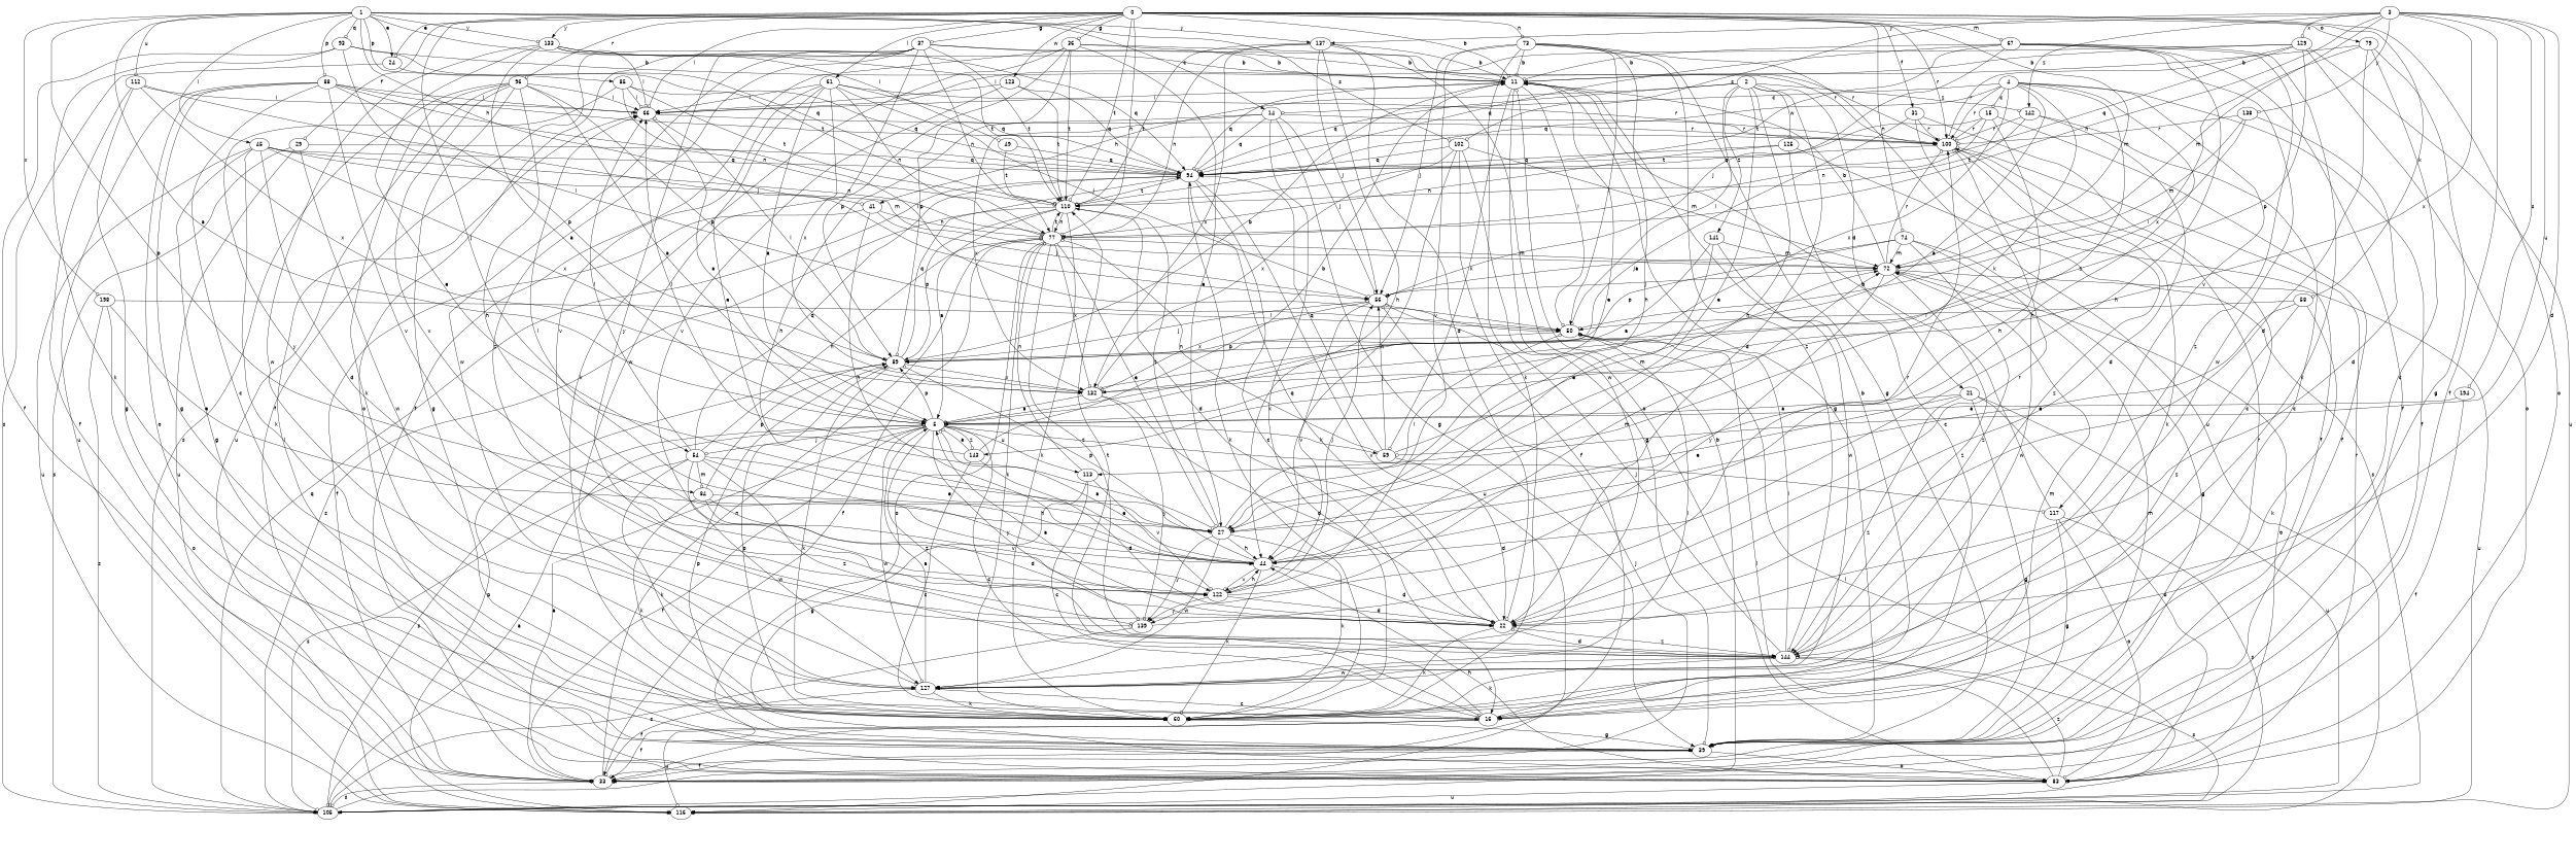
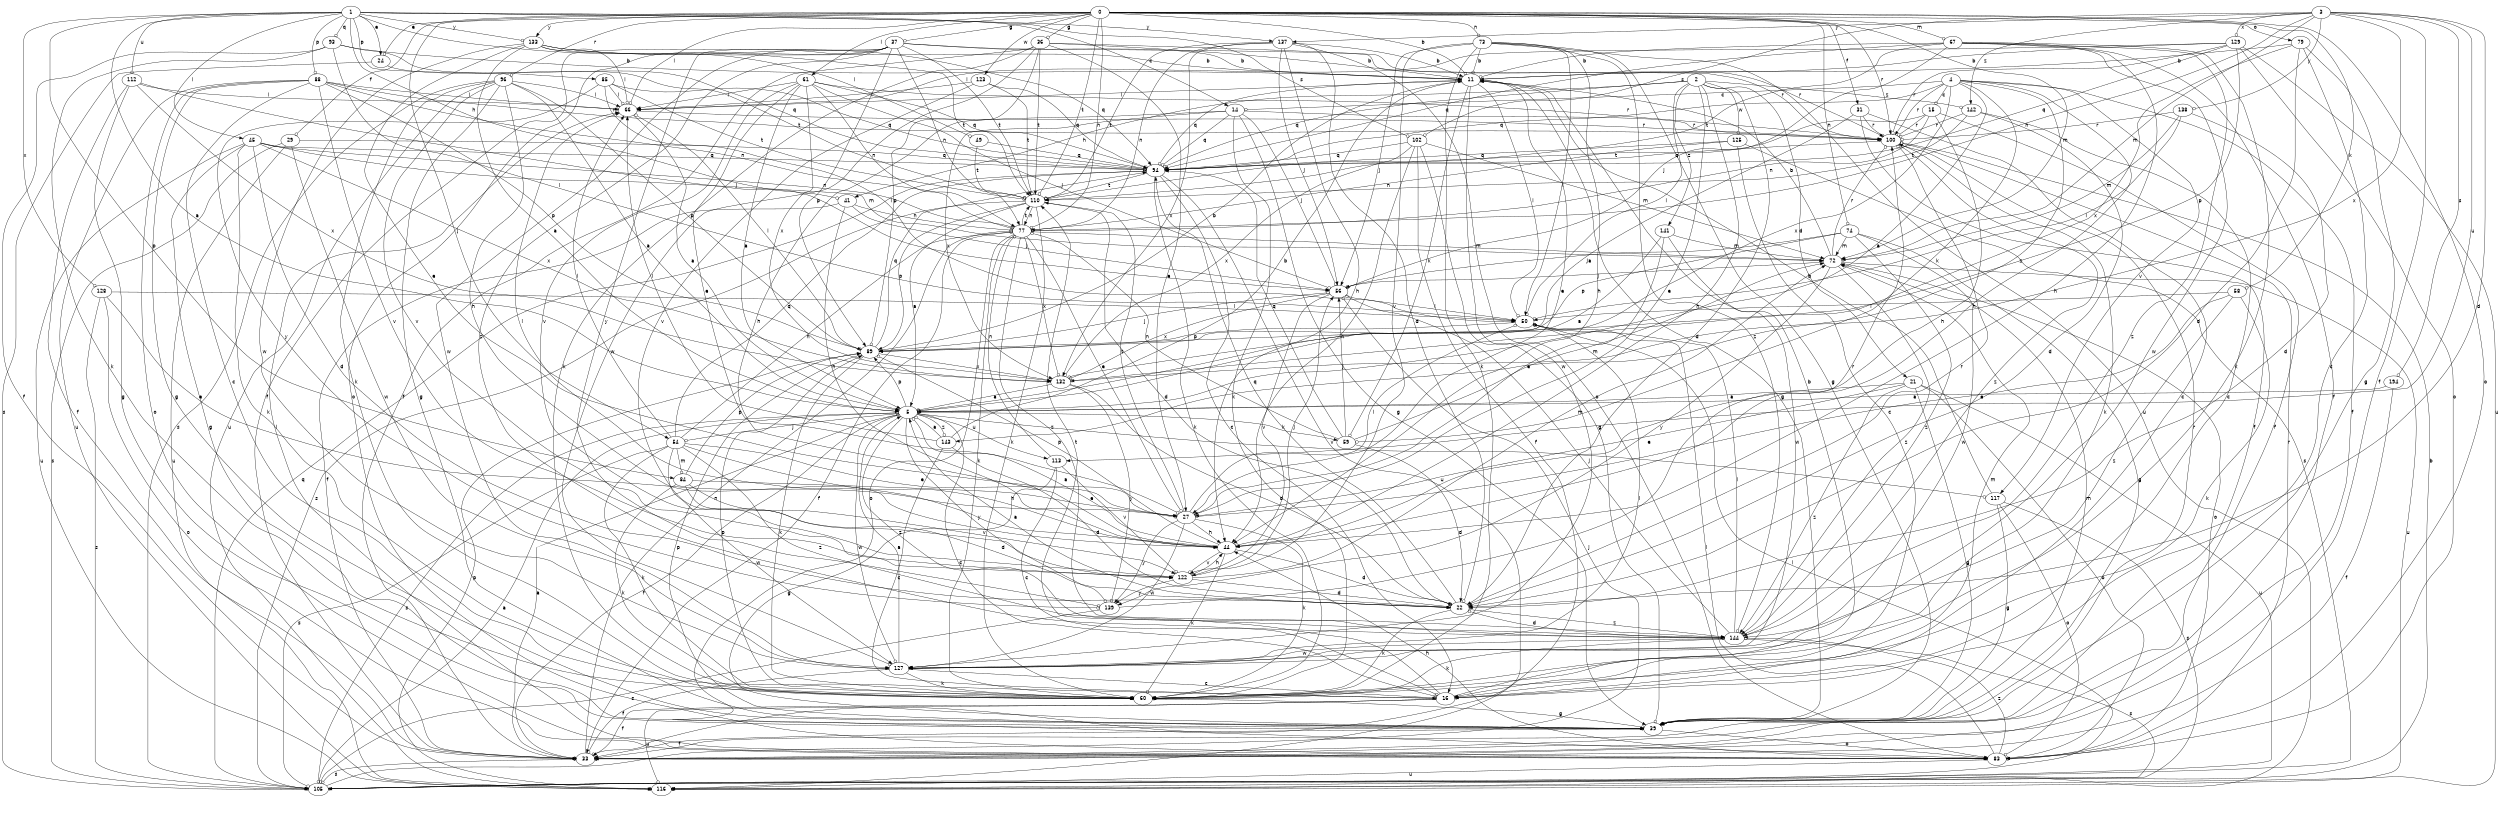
  strict digraph {
    fontname="DejaVu Sans"
    node [fontname="DejaVu Sans"]
    edge [arrowhead=normal fontname="DejaVu Sans"]
    0
    11
    24
    29
    31
    36
    37
    54
    58
    61
    66
    67
    72
    73
    74
    77
    79
    83
    96
    100
    110
    123
    133
    27
    50
    94
    59
    127
    39
    105
    116
    5
    33
    16
    89
    60
    139
    144
    84
    44
    132
    56
    122
    22
    1
    14
    41
    45
    49
    85
    88
    93
    102
    112
-   128 [label=198]
+   128
    137
    113
    117
    143
    2
    21
    125
    141
    142
    3
    n66 [label=194]
    129
    138
    4
    15
    0 -> 11 [arrowhead=odot label=b]
    0 -> 24 [arrowhead=odot label=e]
    0 -> 29 [arrowhead=odot label=f]
    0 -> 31 [label=f]
    0 -> 36 [arrowhead=odot label=g]
    0 -> 37 [arrowhead=odot label=g]
    0 -> 54 [label=j]
    0 -> 58 [arrowhead=odot label=k]
    0 -> 61 [label=l]
    0 -> 66 [arrowhead=odot label=l]
    0 -> 67 [arrowhead=odot label=m]
    0 -> 72 [label=m]
    0 -> 73 [arrowhead=odot label=n]
    0 -> 74 [arrowhead=odot label=n]
    0 -> 77 [arrowhead=odot label=n]
    0 -> 79 [label=o]
    0 -> 83 [label=o]
    0 -> 96 [arrowhead=odot label=r]
    0 -> 100 [label=r]
    0 -> 110 [arrowhead=odot label=t]
    0 -> 123 [label=w]
    0 -> 133 [label=y]
    11 -> 66 [label=l]
    11 -> 27 [label=e]
    11 -> 50 [arrowhead=odot label=i]
    11 -> 94 [arrowhead=odot label=q]
    11 -> 59 [arrowhead=odot label=k]
    11 -> 127 [label=w]
    11 -> 39 [label=g]
    24 -> 110 [arrowhead=odot label=t]
    24 -> 105 [arrowhead=odot label=s]
    29 -> 94 [arrowhead=odot label=q]
    29 -> 127 [label=w]
    29 -> 105 [label=s]
    29 -> 116 [arrowhead=odot label=u]
    31 -> 100 [arrowhead=odot label=r]
    31 -> 5 [arrowhead=odot label=a]
    31 -> 33 [arrowhead=odot label=f]
    31 -> 16 [label=c]
    36 -> 11 [arrowhead=odot label=b]
    36 -> 100 [label=r]
    36 -> 110 [label=t]
    36 -> 27 [label=e]
    36 -> 127 [arrowhead=odot label=w]
    36 -> 33 [arrowhead=odot label=f]
    36 -> 89 [arrowhead=odot label=p]
    36 -> 60 [arrowhead=odot label=k]
    37 -> 11 [arrowhead=odot label=b]
    37 -> 77 [label=n]
    37 -> 83 [label=o]
    37 -> 100 [label=r]
    37 -> 110 [label=t]
    37 -> 127 [label=w]
    37 -> 33 [arrowhead=odot label=f]
    37 -> 89 [label=p]
    37 -> 139 [arrowhead=odot label=y]
    37 -> 144 [arrowhead=odot label=z]
    54 -> 66 [label=l]
    54 -> 77 [arrowhead=odot label=n]
    54 -> 27 [label=e]
    54 -> 94 [arrowhead=odot label=q]
    54 -> 127 [label=w]
    54 -> 105 [arrowhead=odot label=s]
    54 -> 60 [arrowhead=odot label=k]
    54 -> 144 [label=z]
    54 -> 84 [arrowhead=odot label=m]
    54 -> 44 [arrowhead=odot label=h]
    58 -> 27 [arrowhead=odot label=e]
    58 -> 50 [label=i]
    58 -> 60 [label=k]
    58 -> 144 [label=z]
    61 -> 66 [label=l]
    61 -> 77 [label=n]
    61 -> 100 [label=r]
    61 -> 27 [arrowhead=odot label=e]
    61 -> 94 [label=q]
    61 -> 5 [label=a]
    61 -> 132 [label=x]
    61 -> 56 [arrowhead=odot label=j]
    61 -> 122 [arrowhead=odot label=v]
    66 -> 100 [arrowhead=odot label=r]
    66 -> 5 [label=a]
    67 -> 11 [arrowhead=odot label=b]
    67 -> 110 [arrowhead=odot label=t]
    67 -> 94 [label=q]
    67 -> 127 [arrowhead=odot label=w]
    67 -> 33 [arrowhead=odot label=f]
    67 -> 60 [arrowhead=odot label=k]
    67 -> 144 [arrowhead=odot label=z]
    67 -> 44 [label=h]
    67 -> 56 [arrowhead=odot label=j]
    72 -> 11 [label=b]
    72 -> 83 [arrowhead=odot label=o]
    72 -> 100 [arrowhead=odot label=r]
    72 -> 116 [arrowhead=odot label=u]
    72 -> 139 [label=y]
    72 -> 144 [label=z]
    72 -> 56 [arrowhead=odot label=j]
    73 -> 11 [arrowhead=odot label=b]
    73 -> 50 [label=i]
    73 -> 39 [label=g]
    73 -> 116 [arrowhead=odot label=u]
    73 -> 60 [label=k]
    73 -> 144 [arrowhead=odot label=z]
    73 -> 44 [label=h]
    73 -> 56 [label=j]
    73 -> 122 [label=v]
    74 -> 72 [label=m]
    74 -> 127 [label=w]
    74 -> 39 [label=g]
    74 -> 89 [label=p]
    74 -> 144 [arrowhead=odot label=z]
    74 -> 56 [label=j]
    77 -> 72 [label=m]
    77 -> 83 [label=o]
    77 -> 110 [label=t]
    77 -> 27 [arrowhead=odot label=e]
    77 -> 33 [label=f]
    77 -> 60 [label=k]
    77 -> 144 [label=z]
    77 -> 132 [arrowhead=odot label=x]
    79 -> 11 [label=b]
    79 -> 39 [label=g]
    79 -> 16 [arrowhead=odot label=c]
    79 -> 132 [arrowhead=odot label=x]
    79 -> 22 [label=d]
    83 -> 66 [label=l]
    83 -> 100 [arrowhead=odot label=r]
    83 -> 50 [arrowhead=odot label=i]
    83 -> 116 [label=u]
    83 -> 144 [arrowhead=odot label=z]
    83 -> 44 [label=h]
    96 -> 66 [label=l]
    96 -> 39 [arrowhead=odot label=g]
    96 -> 105 [label=s]
    96 -> 116 [label=u]
    96 -> 5 [label=a]
    96 -> 89 [label=p]
    96 -> 60 [arrowhead=odot label=k]
    96 -> 44 [label=h]
    96 -> 122 [label=v]
    100 -> 94 [label=q]
    100 -> 60 [label=k]
    100 -> 144 [label=z]
    110 -> 77 [label=n]
    110 -> 105 [label=s]
    110 -> 5 [label=a]
    110 -> 89 [label=p]
    110 -> 60 [arrowhead=odot label=k]
    110 -> 22 [arrowhead=odot label=d]
    123 -> 66 [arrowhead=odot label=l]
    123 -> 110 [arrowhead=odot label=t]
    123 -> 94 [arrowhead=odot label=q]
    123 -> 122 [label=v]
    133 -> 11 [label=b]
    133 -> 66 [arrowhead=odot label=l]
    133 -> 110 [label=t]
    133 -> 27 [arrowhead=odot label=e]
    133 -> 94 [label=q]
    133 -> 127 [arrowhead=odot label=w]
    133 -> 5 [label=a]
    27 -> 110 [label=t]
    27 -> 50 [arrowhead=odot label=i]
    27 -> 127 [label=w]
    27 -> 60 [label=k]
    27 -> 139 [label=y]
    27 -> 44 [label=h]
    50 -> 89 [label=p]
    94 -> 110 [arrowhead=odot label=t]
    94 -> 116 [label=u]
    94 -> 16 [label=c]
    94 -> 60 [arrowhead=odot label=k]
    59 -> 72 [label=m]
    59 -> 77 [arrowhead=odot label=n]
    59 -> 94 [label=q]
    59 -> 56 [label=j]
    59 -> 22 [label=d]
    127 -> 50 [label=i]
    127 -> 5 [label=a]
    127 -> 33 [arrowhead=odot label=f]
    127 -> 16 [arrowhead=odot label=c]
    127 -> 60 [arrowhead=odot label=k]
    39 -> 72 [label=m]
    39 -> 83 [arrowhead=odot label=o]
    39 -> 100 [label=r]
    39 -> 33 [label=f]
    39 -> 89 [arrowhead=odot label=p]
-   105 -> 11 [arrowhead=odot label=b]
+   105 -> 100 [arrowhead=odot label=b]
    105 -> 50 [arrowhead=odot label=i]
    105 -> 94 [arrowhead=odot label=q]
    105 -> 5 [arrowhead=odot label=a]
    105 -> 56 [arrowhead=odot label=j]
    116 -> 89 [label=p]
    5 -> 54 [arrowhead=odot label=j]
    5 -> 59 [label=k]
    5 -> 127 [arrowhead=odot label=w]
    5 -> 105 [arrowhead=odot label=s]
    5 -> 33 [arrowhead=odot label=f]
    5 -> 16 [arrowhead=odot label=c]
    5 -> 89 [label=p]
    5 -> 139 [arrowhead=odot label=y]
    5 -> 144 [arrowhead=odot label=z]
    5 -> 113 [label=u]
    5 -> 117 [arrowhead=odot label=v]
    5 -> 143 [arrowhead=odot label=z]
    33 -> 77 [arrowhead=odot label=n]
    33 -> 105 [arrowhead=odot label=s]
    33 -> 5 [arrowhead=odot label=a]
    16 -> 11 [label=b]
    16 -> 72 [label=m]
    16 -> 110 [label=t]
    16 -> 116 [arrowhead=odot label=u]
    16 -> 33 [label=f]
    89 -> 11 [label=b]
    89 -> 66 [arrowhead=odot label=l]
    89 -> 94 [label=q]
    89 -> 60 [arrowhead=odot label=k]
    89 -> 132 [arrowhead=odot label=x]
    89 -> 56 [arrowhead=odot label=j]
    60 -> 39 [arrowhead=odot label=g]
    60 -> 89 [label=p]
    139 -> 100 [label=r]
    139 -> 105 [arrowhead=odot label=s]
    144 -> 50 [arrowhead=odot label=i]
    144 -> 127 [label=w]
    144 -> 105 [arrowhead=odot label=s]
    144 -> 60 [label=k]
    144 -> 56 [arrowhead=odot label=j]
    144 -> 22 [arrowhead=odot label=d]
    84 -> 27 [arrowhead=odot label=e]
    84 -> 89 [label=p]
    84 -> 60 [label=k]
    84 -> 122 [label=v]
    84 -> 22 [label=d]
    44 -> 66 [label=l]
    44 -> 5 [arrowhead=odot label=a]
    44 -> 89 [arrowhead=odot label=p]
    44 -> 60 [arrowhead=odot label=k]
    44 -> 122 [arrowhead=odot label=v]
    44 -> 22 [label=d]
    132 -> 5 [arrowhead=odot label=a]
    132 -> 139 [arrowhead=odot label=y]
    132 -> 22 [arrowhead=odot label=d]
    56 -> 50 [label=i]
    56 -> 132 [arrowhead=odot label=x]
    56 -> 122 [label=v]
    122 -> 72 [label=m]
    122 -> 139 [label=y]
    122 -> 44 [label=h]
    122 -> 56 [label=j]
    122 -> 22 [arrowhead=odot label=d]
    22 -> 100 [arrowhead=odot label=r]
    22 -> 94 [label=q]
    22 -> 5 [label=a]
    22 -> 60 [label=k]
    22 -> 144 [label=z]
    1 -> 24 [label=e]
    1 -> 133 [arrowhead=odot label=y]
    1 -> 5 [label=a]
    1 -> 84 [label=p]
    1 -> 14 [label=c]
    1 -> 41 [arrowhead=odot label=h]
    1 -> 45 [label=i]
    1 -> 49 [arrowhead=odot label=i]
    1 -> 85 [label=p]
    1 -> 88 [arrowhead=odot label=p]
    1 -> 93 [arrowhead=odot label=q]
    1 -> 102 [arrowhead=odot label=s]
    1 -> 112 [arrowhead=odot label=u]
    1 -> 128 [arrowhead=odot label=x]
    1 -> 137 [label=y]
    14 -> 100 [arrowhead=odot label=r]
    14 -> 94 [arrowhead=odot label=q]
    14 -> 39 [label=g]
    14 -> 60 [arrowhead=odot label=k]
    14 -> 44 [label=h]
    14 -> 132 [label=x]
    14 -> 56 [arrowhead=odot label=j]
    41 -> 77 [arrowhead=odot label=n]
    41 -> 33 [arrowhead=odot label=f]
    41 -> 44 [label=h]
    41 -> 56 [label=j]
    45 -> 72 [label=m]
    45 -> 77 [arrowhead=odot label=n]
    45 -> 94 [arrowhead=odot label=q]
    45 -> 39 [arrowhead=odot label=g]
    45 -> 116 [label=u]
    45 -> 60 [arrowhead=odot label=k]
    45 -> 132 [arrowhead=odot label=x]
    45 -> 22 [label=d]
    49 -> 110 [arrowhead=odot label=t]
    49 -> 94 [arrowhead=odot label=q]
    85 -> 66 [arrowhead=odot label=l]
    85 -> 110 [arrowhead=odot label=t]
    85 -> 50 [label=i]
    85 -> 94 [arrowhead=odot label=q]
    85 -> 139 [arrowhead=odot label=y]
    88 -> 66 [arrowhead=odot label=l]
    88 -> 77 [arrowhead=odot label=n]
    88 -> 83 [label=o]
    88 -> 100 [arrowhead=odot label=r]
    88 -> 39 [label=g]
    88 -> 116 [arrowhead=odot label=u]
    88 -> 16 [arrowhead=odot label=c]
    88 -> 89 [arrowhead=odot label=p]
    88 -> 122 [label=v]
    93 -> 11 [label=b]
    93 -> 50 [label=i]
    93 -> 94 [arrowhead=odot label=q]
    93 -> 33 [arrowhead=odot label=f]
    93 -> 60 [label=k]
    102 -> 72 [label=m]
    102 -> 94 [arrowhead=odot label=q]
    102 -> 39 [arrowhead=odot label=g]
    102 -> 33 [arrowhead=odot label=f]
    102 -> 44 [label=h]
    102 -> 132 [arrowhead=odot label=x]
    112 -> 66 [label=l]
    112 -> 39 [label=g]
    112 -> 33 [label=f]
    112 -> 132 [label=x]
    112 -> 56 [label=j]
    128 -> 83 [arrowhead=odot label=o]
    128 -> 27 [label=e]
    128 -> 50 [label=i]
    128 -> 105 [label=s]
    137 -> 11 [label=b]
    137 -> 77 [arrowhead=odot label=n]
    137 -> 83 [label=o]
    137 -> 110 [arrowhead=odot label=t]
    137 -> 44 [label=h]
    137 -> 132 [label=x]
    137 -> 56 [label=j]
    137 -> 22 [arrowhead=odot label=d]
    113 -> 77 [arrowhead=odot label=n]
    113 -> 39 [arrowhead=odot label=g]
    113 -> 16 [arrowhead=odot label=c]
    113 -> 122 [arrowhead=odot label=v]
    117 -> 11 [arrowhead=odot label=b]
    117 -> 83 [arrowhead=odot label=o]
    117 -> 39 [label=g]
    117 -> 105 [label=s]
    143 -> 11 [arrowhead=odot label=b]
    143 -> 66 [label=l]
    143 -> 5 [arrowhead=odot label=a]
    143 -> 16 [label=c]
    143 -> 22 [arrowhead=odot label=d]
    2 -> 27 [arrowhead=odot label=e]
    2 -> 50 [arrowhead=odot label=i]
    2 -> 94 [arrowhead=odot label=q]
    2 -> 44 [arrowhead=odot label=h]
    2 -> 22 [label=d]
    2 -> 41 [label=h]
    2 -> 21 [label=d]
    2 -> 125 [arrowhead=odot label=w]
    2 -> 141 [label=z]
    2 -> 142 [arrowhead=odot label=z]
    21 -> 83 [arrowhead=odot label=o]
    21 -> 27 [label=e]
    21 -> 39 [label=g]
    21 -> 116 [label=u]
    21 -> 5 [arrowhead=odot label=a]
    21 -> 144 [label=z]
    125 -> 77 [label=n]
    125 -> 94 [label=q]
    125 -> 105 [label=s]
    125 -> 16 [label=c]
    141 -> 72 [arrowhead=odot label=m]
    141 -> 27 [label=e]
    141 -> 127 [label=w]
    141 -> 5 [arrowhead=odot label=a]
    142 -> 100 [arrowhead=odot label=r]
    142 -> 110 [label=t]
    142 -> 16 [label=c]
    142 -> 22 [label=d]
    3 -> 72 [label=m]
    3 -> 77 [arrowhead=odot label=n]
    3 -> 33 [arrowhead=odot label=f]
    3 -> 132 [label=x]
    3 -> 22 [arrowhead=odot label=d]
    3 -> 102 [arrowhead=odot label=s]
    3 -> 137 [label=y]
    3 -> 113 [label=u]
    3 -> 142 [label=z]
    3 -> n66 [arrowhead=odot label=s]
    3 -> 129 [arrowhead=odot label=x]
    3 -> 138 [arrowhead=odot label=y]
    n66 -> 5 [arrowhead=odot label=a]
    n66 -> 33 [label=f]
    129 -> 11 [arrowhead=odot label=b]
    129 -> 66 [label=l]
    129 -> 83 [label=o]
    129 -> 100 [arrowhead=odot label=r]
    129 -> 94 [arrowhead=odot label=q]
    129 -> 116 [arrowhead=odot label=u]
    129 -> 89 [label=p]
    138 -> 72 [arrowhead=odot label=m]
    138 -> 100 [arrowhead=odot label=r]
    138 -> 50 [arrowhead=odot label=i]
    138 -> 22 [label=d]
    4 -> 100 [label=r]
    4 -> 94 [label=q]
    4 -> 59 [arrowhead=odot label=k]
    4 -> 5 [label=a]
    4 -> 33 [arrowhead=odot label=f]
    4 -> 44 [label=h]
    4 -> 132 [arrowhead=odot label=x]
    4 -> 14 [arrowhead=odot label=c]
    4 -> 117 [label=v]
    4 -> 143 [label=z]
    4 -> 15 [arrowhead=odot label=c]
    15 -> 77 [arrowhead=odot label=n]
    15 -> 100 [arrowhead=odot label=r]
    15 -> 110 [label=t]
    15 -> 33 [label=f]
    15 -> 44 [arrowhead=odot label=h]
  }
